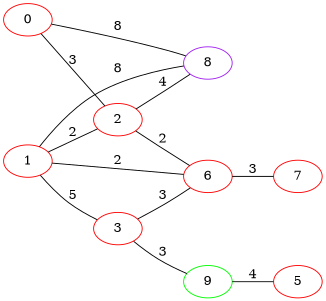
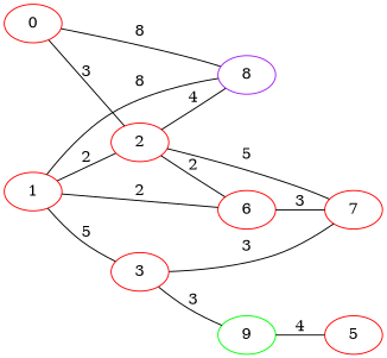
  graph {
    rankdir=LR
    node [color=red weight=1]
    0
    2
    8 [color=purple weight=4]
    1
    3
    6
    7
    n8 [color=green label=9 weight=2]
    5
    0 -- 2 [label=3]
    0 -- 8 [label=8]
    2 -- 8 [label=4]
    2 -- 6 [label=2]
+   2 -- 7 [label=5]
    1 -- 2 [label=2]
    1 -- 8 [label=8]
    1 -- 3 [label=5]
    1 -- 6 [label=2]
-   3 -- 6 [label=3]
+   3 -- 7 [label=3]
    3 -- n8 [label=3]
    6 -- 7 [label=3]
    n8 -- 5 [label=4]
  }
